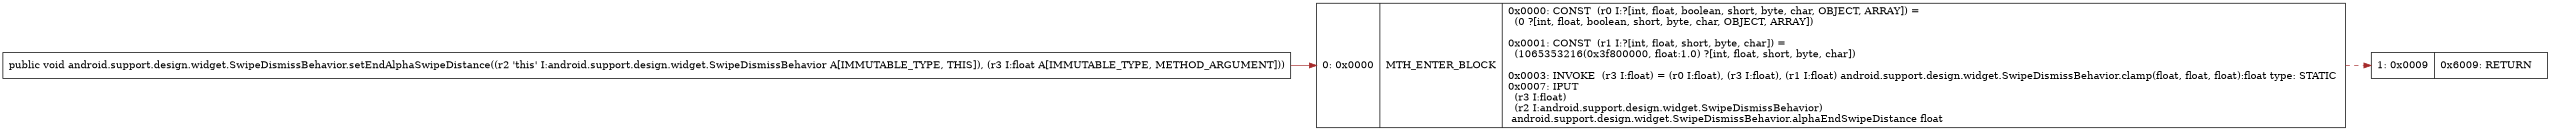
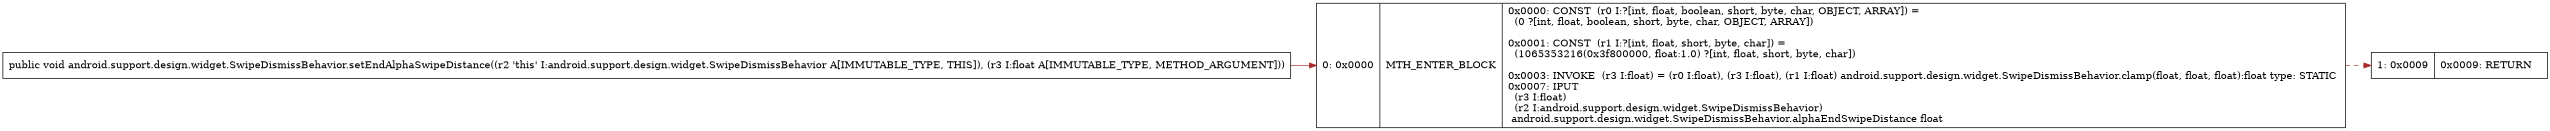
  digraph {
    rankdir=LR
    node [shape=record]
    edge [color=brown]
    n1 [label="{0\:\ 0x0000|MTH_ENTER_BLOCK\l|0x0000: CONST  (r0 I:?[int, float, boolean, short, byte, char, OBJECT, ARRAY]) = \l  (0 ?[int, float, boolean, short, byte, char, OBJECT, ARRAY])\l \l0x0001: CONST  (r1 I:?[int, float, short, byte, char]) = \l  (1065353216(0x3f800000, float:1.0) ?[int, float, short, byte, char])\l \l0x0003: INVOKE  (r3 I:float) = (r0 I:float), (r3 I:float), (r1 I:float) android.support.design.widget.SwipeDismissBehavior.clamp(float, float, float):float type: STATIC \l0x0007: IPUT  \l  (r3 I:float)\l  (r2 I:android.support.design.widget.SwipeDismissBehavior)\l android.support.design.widget.SwipeDismissBehavior.alphaEndSwipeDistance float \l}"]
-   n2 [label="{1\:\ 0x0009|0x6009: RETURN   \l}"]
+   n2 [label="{1\:\ 0x0009|0x0009: RETURN   \l}"]
    n3 [label="{public void android.support.design.widget.SwipeDismissBehavior.setEndAlphaSwipeDistance((r2 'this' I:android.support.design.widget.SwipeDismissBehavior A[IMMUTABLE_TYPE, THIS]), (r3 I:float A[IMMUTABLE_TYPE, METHOD_ARGUMENT])) }"]
    n1 -> n2 [style=dashed]
    n3 -> n1 [style=solid]
  }
